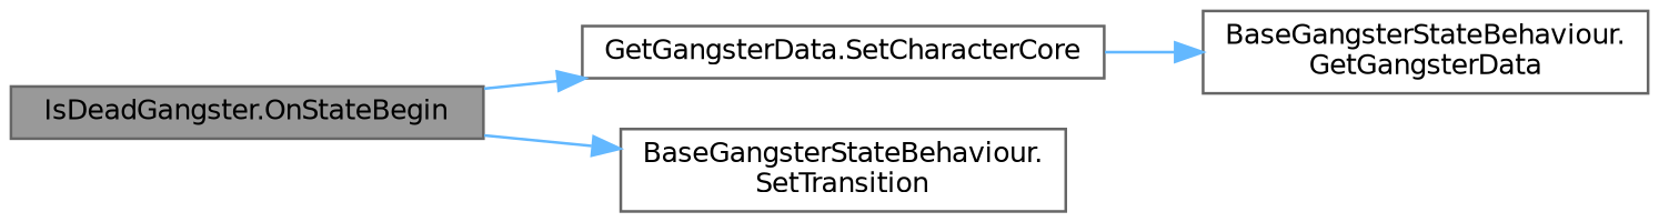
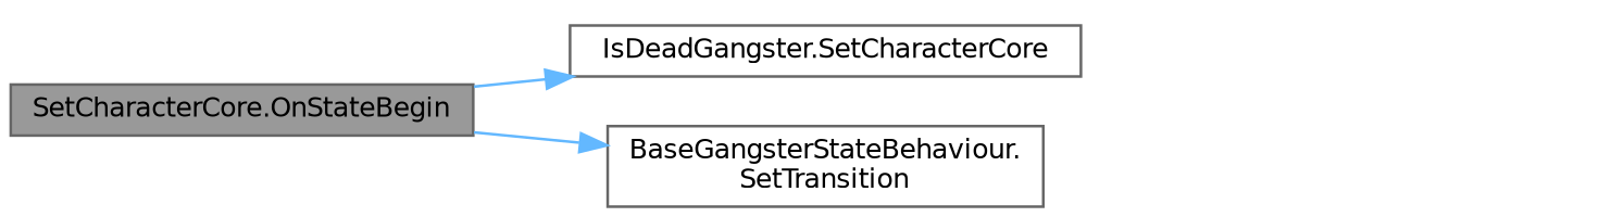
  digraph {
    rankdir=LR
    node [color=grey40 fillcolor=white fontname=Helvetica fontsize=10 shape=box style=filled]
    edge [color=steelblue1 fontname=Helvetica fontsize=10 labelfontname=Helvetica labelfontsize=10 style=solid]
-   n1 [color=gray40 fillcolor=grey60 fontcolor=black height=0.2 label="IsDeadGangster.OnStateBegin" width=0.4]
-   n2 [height=0.2 label="GetGangsterData.SetCharacterCore" width=0.4]
+   n1 [color=gray40 fillcolor=grey60 fontcolor=black height=0.2 label="SetCharacterCore.OnStateBegin" width=0.4]
+   n2 [height=0.2 label="IsDeadGangster.SetCharacterCore" width=0.4]
    n3 [height=0.2 label="BaseGangsterStateBehaviour.\lSetTransition" width=0.4]
-   n4 [height=0.2 label="BaseGangsterStateBehaviour.\lGetGangsterData" width=0.4]
    n1 -> n2
    n1 -> n3
-   n2 -> n4
  }
